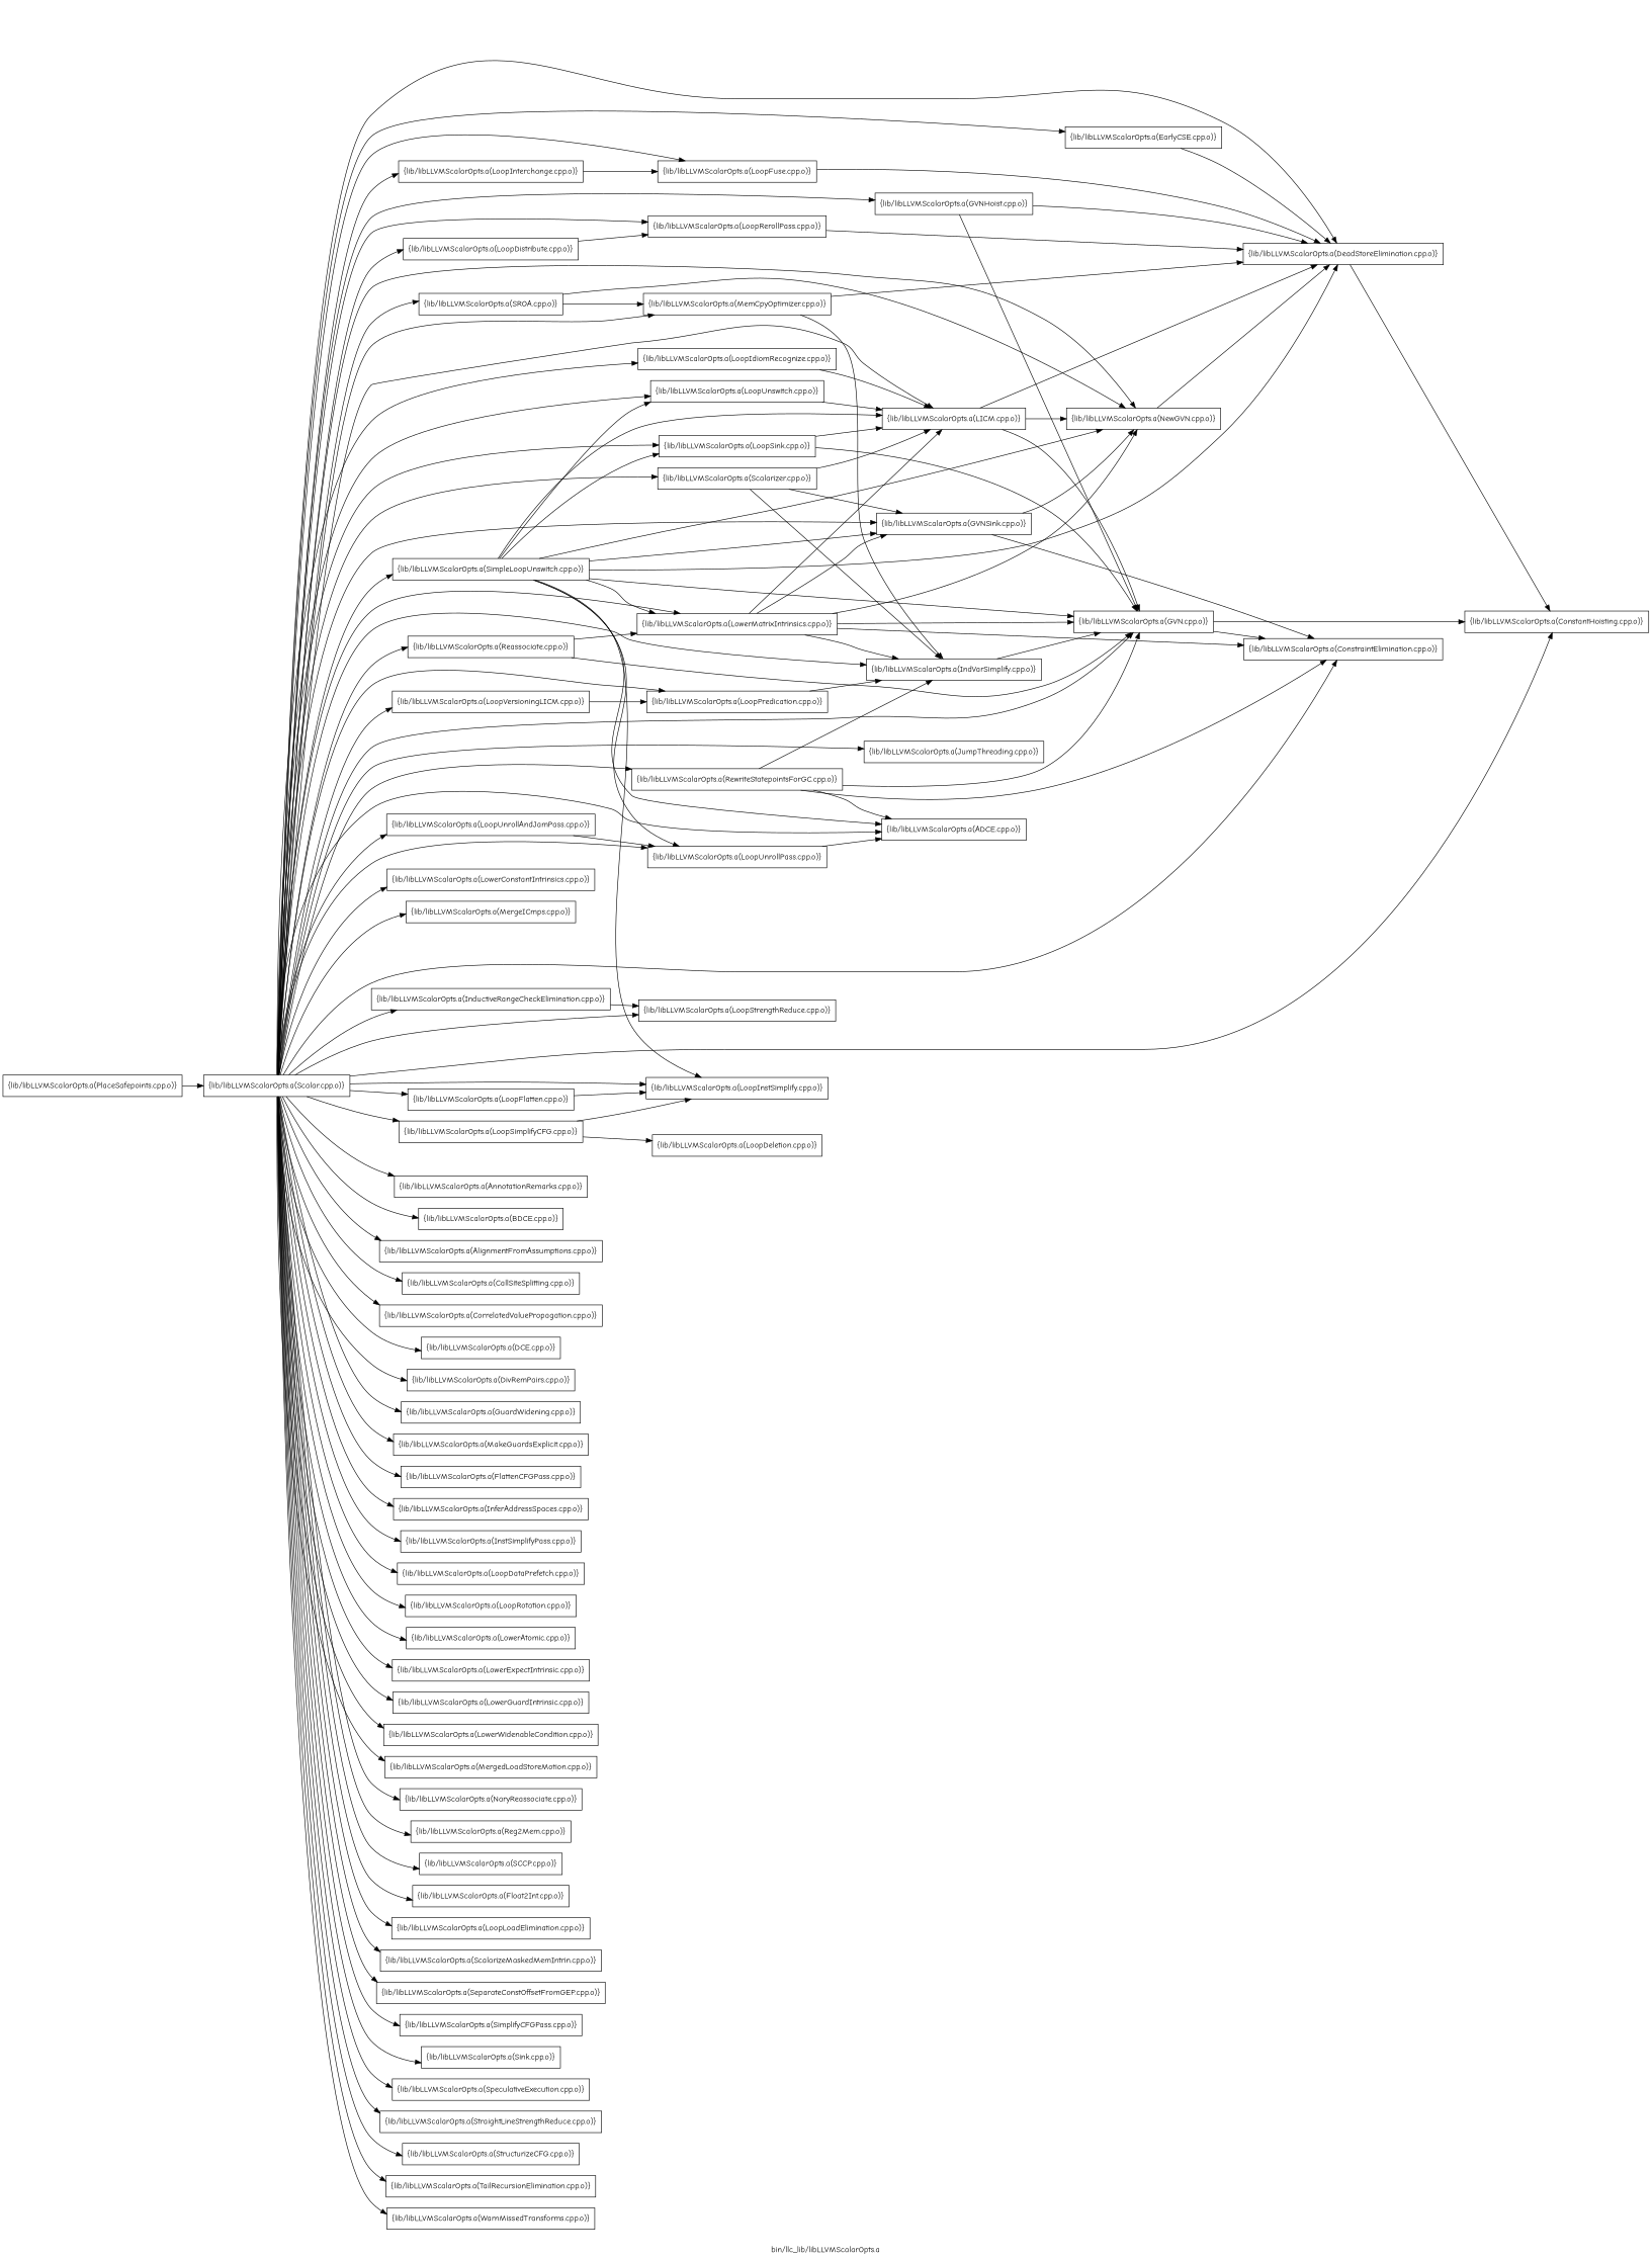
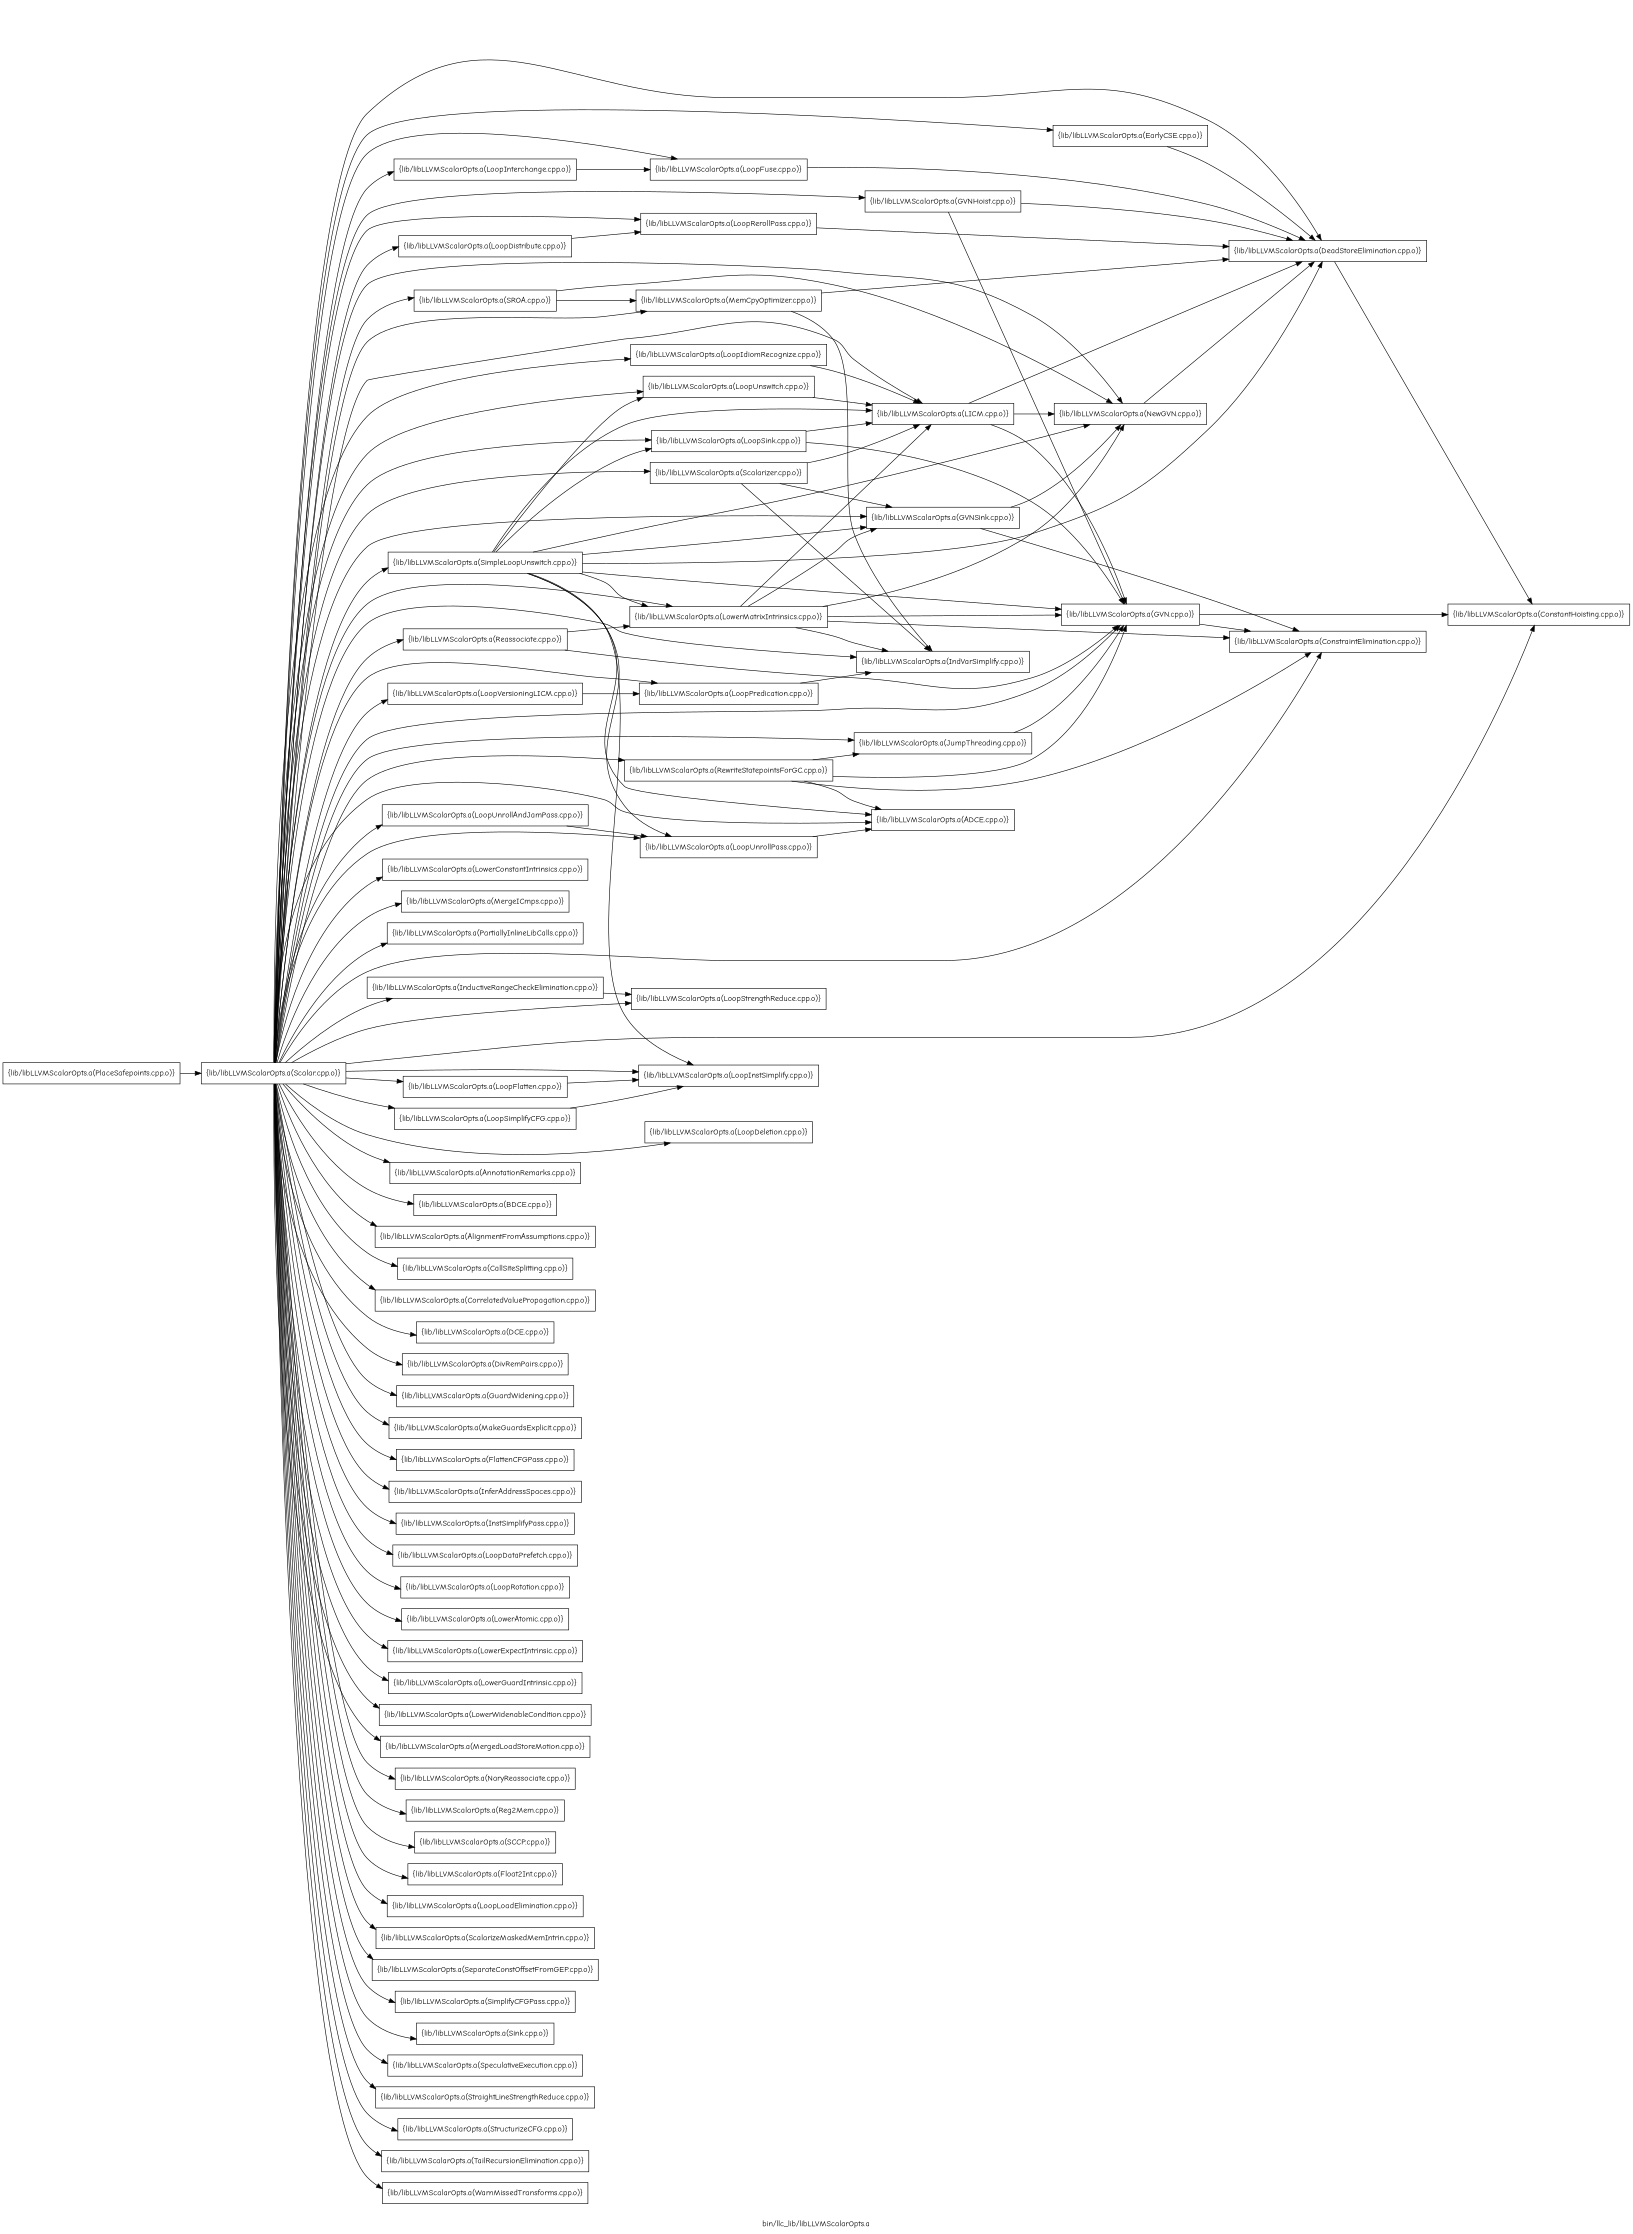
  digraph {
    fontname="Comic Neue"
    label="bin/llc_lib/libLLVMScalarOpts.a"
    rankdir=LR
    node [fontname="Comic Neue" group=0 shape=box]
    edge [fontname="Comic Neue"]
    n1 [label="{lib/libLLVMScalarOpts.a(ConstantHoisting.cpp.o)}"]
    n2 [label="{lib/libLLVMScalarOpts.a(LoopStrengthReduce.cpp.o)}"]
    n3 [label="{lib/libLLVMScalarOpts.a(Scalar.cpp.o)}"]
    n4 [label="{lib/libLLVMScalarOpts.a(LowerConstantIntrinsics.cpp.o)}"]
    n5 [label="{lib/libLLVMScalarOpts.a(MergeICmps.cpp.o)}"]
+   n6 [label="{lib/libLLVMScalarOpts.a(PartiallyInlineLibCalls.cpp.o)}"]
    n7 [label="{lib/libLLVMScalarOpts.a(ADCE.cpp.o)}"]
    n8 [label="{lib/libLLVMScalarOpts.a(AnnotationRemarks.cpp.o)}"]
    n9 [label="{lib/libLLVMScalarOpts.a(BDCE.cpp.o)}"]
    n10 [label="{lib/libLLVMScalarOpts.a(AlignmentFromAssumptions.cpp.o)}"]
    n11 [label="{lib/libLLVMScalarOpts.a(CallSiteSplitting.cpp.o)}"]
    n12 [label="{lib/libLLVMScalarOpts.a(ConstraintElimination.cpp.o)}"]
    n13 [label="{lib/libLLVMScalarOpts.a(CorrelatedValuePropagation.cpp.o)}"]
    n14 [label="{lib/libLLVMScalarOpts.a(DCE.cpp.o)}"]
    n15 [label="{lib/libLLVMScalarOpts.a(DivRemPairs.cpp.o)}"]
    n16 [label="{lib/libLLVMScalarOpts.a(DeadStoreElimination.cpp.o)}"]
    n17 [label="{lib/libLLVMScalarOpts.a(GuardWidening.cpp.o)}"]
    n18 [label="{lib/libLLVMScalarOpts.a(GVN.cpp.o)}"]
    n19 [label="{lib/libLLVMScalarOpts.a(NewGVN.cpp.o)}"]
    n20 [label="{lib/libLLVMScalarOpts.a(EarlyCSE.cpp.o)}"]
    n21 [label="{lib/libLLVMScalarOpts.a(MakeGuardsExplicit.cpp.o)}"]
    n22 [label="{lib/libLLVMScalarOpts.a(GVNHoist.cpp.o)}"]
    n23 [label="{lib/libLLVMScalarOpts.a(GVNSink.cpp.o)}"]
    n24 [label="{lib/libLLVMScalarOpts.a(FlattenCFGPass.cpp.o)}"]
    n25 [label="{lib/libLLVMScalarOpts.a(InductiveRangeCheckElimination.cpp.o)}"]
    n26 [label="{lib/libLLVMScalarOpts.a(IndVarSimplify.cpp.o)}"]
    n27 [label="{lib/libLLVMScalarOpts.a(InferAddressSpaces.cpp.o)}"]
    n28 [label="{lib/libLLVMScalarOpts.a(InstSimplifyPass.cpp.o)}"]
    n29 [label="{lib/libLLVMScalarOpts.a(JumpThreading.cpp.o)}"]
    n30 [label="{lib/libLLVMScalarOpts.a(LICM.cpp.o)}"]
    n31 [label="{lib/libLLVMScalarOpts.a(LoopSink.cpp.o)}"]
    n32 [label="{lib/libLLVMScalarOpts.a(LoopFuse.cpp.o)}"]
    n33 [label="{lib/libLLVMScalarOpts.a(LoopDataPrefetch.cpp.o)}"]
    n34 [label="{lib/libLLVMScalarOpts.a(LoopDeletion.cpp.o)}"]
    n35 [label="{lib/libLLVMScalarOpts.a(LoopInstSimplify.cpp.o)}"]
    n36 [label="{lib/libLLVMScalarOpts.a(LoopInterchange.cpp.o)}"]
    n37 [label="{lib/libLLVMScalarOpts.a(LoopFlatten.cpp.o)}"]
    n38 [label="{lib/libLLVMScalarOpts.a(LoopPredication.cpp.o)}"]
    n39 [label="{lib/libLLVMScalarOpts.a(LoopRotation.cpp.o)}"]
    n40 [label="{lib/libLLVMScalarOpts.a(LoopRerollPass.cpp.o)}"]
    n41 [label="{lib/libLLVMScalarOpts.a(LoopUnrollPass.cpp.o)}"]
    n42 [label="{lib/libLLVMScalarOpts.a(LoopUnrollAndJamPass.cpp.o)}"]
    n43 [label="{lib/libLLVMScalarOpts.a(LoopUnswitch.cpp.o)}"]
    n44 [label="{lib/libLLVMScalarOpts.a(LoopVersioningLICM.cpp.o)}"]
    n45 [label="{lib/libLLVMScalarOpts.a(LoopIdiomRecognize.cpp.o)}"]
    n46 [label="{lib/libLLVMScalarOpts.a(LowerAtomic.cpp.o)}"]
    n47 [label="{lib/libLLVMScalarOpts.a(LowerExpectIntrinsic.cpp.o)}"]
    n48 [label="{lib/libLLVMScalarOpts.a(LowerGuardIntrinsic.cpp.o)}"]
    n49 [label="{lib/libLLVMScalarOpts.a(LowerMatrixIntrinsics.cpp.o)}"]
    n50 [label="{lib/libLLVMScalarOpts.a(LowerWidenableCondition.cpp.o)}"]
    n51 [label="{lib/libLLVMScalarOpts.a(MemCpyOptimizer.cpp.o)}"]
    n52 [label="{lib/libLLVMScalarOpts.a(MergedLoadStoreMotion.cpp.o)}"]
    n53 [label="{lib/libLLVMScalarOpts.a(NaryReassociate.cpp.o)}"]
    n54 [label="{lib/libLLVMScalarOpts.a(Reassociate.cpp.o)}"]
    n55 [label="{lib/libLLVMScalarOpts.a(Reg2Mem.cpp.o)}"]
    n56 [label="{lib/libLLVMScalarOpts.a(RewriteStatepointsForGC.cpp.o)}"]
    n57 [label="{lib/libLLVMScalarOpts.a(SCCP.cpp.o)}"]
    n58 [label="{lib/libLLVMScalarOpts.a(SROA.cpp.o)}"]
    n59 [label="{lib/libLLVMScalarOpts.a(Float2Int.cpp.o)}"]
    n60 [label="{lib/libLLVMScalarOpts.a(LoopDistribute.cpp.o)}"]
    n61 [label="{lib/libLLVMScalarOpts.a(LoopLoadElimination.cpp.o)}"]
    n62 [label="{lib/libLLVMScalarOpts.a(LoopSimplifyCFG.cpp.o)}"]
    n63 [label="{lib/libLLVMScalarOpts.a(Scalarizer.cpp.o)}"]
    n64 [label="{lib/libLLVMScalarOpts.a(ScalarizeMaskedMemIntrin.cpp.o)}"]
    n65 [label="{lib/libLLVMScalarOpts.a(SeparateConstOffsetFromGEP.cpp.o)}"]
    n66 [label="{lib/libLLVMScalarOpts.a(SimpleLoopUnswitch.cpp.o)}"]
    n67 [label="{lib/libLLVMScalarOpts.a(SimplifyCFGPass.cpp.o)}"]
    n68 [label="{lib/libLLVMScalarOpts.a(Sink.cpp.o)}"]
    n69 [label="{lib/libLLVMScalarOpts.a(SpeculativeExecution.cpp.o)}"]
    n70 [label="{lib/libLLVMScalarOpts.a(StraightLineStrengthReduce.cpp.o)}"]
    n71 [label="{lib/libLLVMScalarOpts.a(StructurizeCFG.cpp.o)}"]
    n72 [label="{lib/libLLVMScalarOpts.a(TailRecursionElimination.cpp.o)}"]
    n73 [label="{lib/libLLVMScalarOpts.a(WarnMissedTransforms.cpp.o)}"]
    n74 [label="{lib/libLLVMScalarOpts.a(PlaceSafepoints.cpp.o)}"]
    n3 -> n1
    n3 -> n2
    n3 -> n4
    n3 -> n5
+   n3 -> n6
    n3 -> n7
    n3 -> n8
    n3 -> n9
    n3 -> n10
    n3 -> n11
    n3 -> n12
    n3 -> n13
    n3 -> n14
    n3 -> n15
    n3 -> n16
    n3 -> n17
    n3 -> n18
    n3 -> n19
    n3 -> n20
    n3 -> n21
    n3 -> n22
    n3 -> n23
    n3 -> n24
    n3 -> n25
    n3 -> n26
    n3 -> n27
    n3 -> n28
    n3 -> n29
    n3 -> n30
    n3 -> n31
    n3 -> n32
    n3 -> n33
-   n62 -> n34
+   n3 -> n34
    n3 -> n35
    n3 -> n36
    n3 -> n37
    n3 -> n38
    n3 -> n39
    n3 -> n40
    n3 -> n41
    n3 -> n42
    n3 -> n43
    n3 -> n44
    n3 -> n45
    n3 -> n46
    n3 -> n47
    n3 -> n48
    n3 -> n49
    n3 -> n50
    n3 -> n51
    n3 -> n52
    n3 -> n53
    n3 -> n54
    n3 -> n55
    n3 -> n56
    n3 -> n57
    n3 -> n58
    n3 -> n59
    n3 -> n60
    n3 -> n61
    n3 -> n62
    n3 -> n63
    n3 -> n64
    n3 -> n65
    n3 -> n66
    n3 -> n67
    n3 -> n68
    n3 -> n69
    n3 -> n70
    n3 -> n71
    n3 -> n72
    n3 -> n73
    n16 -> n1
    n18 -> n1
    n18 -> n12
    n19 -> n16
    n20 -> n16
    n22 -> n16
    n22 -> n18
    n23 -> n12
    n23 -> n19
    n25 -> n2
-   n26 -> n18
+   n29 -> n18
    n30 -> n16
    n30 -> n18
    n30 -> n19
    n31 -> n18
    n31 -> n30
    n32 -> n16
    n36 -> n32
    n37 -> n35
    n38 -> n26
    n40 -> n16
    n41 -> n7
    n42 -> n41
    n43 -> n30
    n44 -> n38
    n45 -> n30
    n49 -> n12
    n49 -> n18
    n49 -> n19
    n49 -> n23
    n49 -> n26
    n49 -> n30
    n51 -> n16
    n51 -> n26
    n54 -> n18
    n54 -> n49
    n56 -> n7
    n56 -> n12
    n56 -> n18
-   n56 -> n26
+   n56 -> n29
    n58 -> n19
    n58 -> n51
    n60 -> n40
    n62 -> n35
    n63 -> n23
    n63 -> n26
    n63 -> n30
    n66 -> n7
    n66 -> n16
    n66 -> n18
    n66 -> n19
    n66 -> n23
    n66 -> n30
    n66 -> n31
    n66 -> n35
    n66 -> n41
    n66 -> n43
    n66 -> n49
    n74 -> n3
  }
